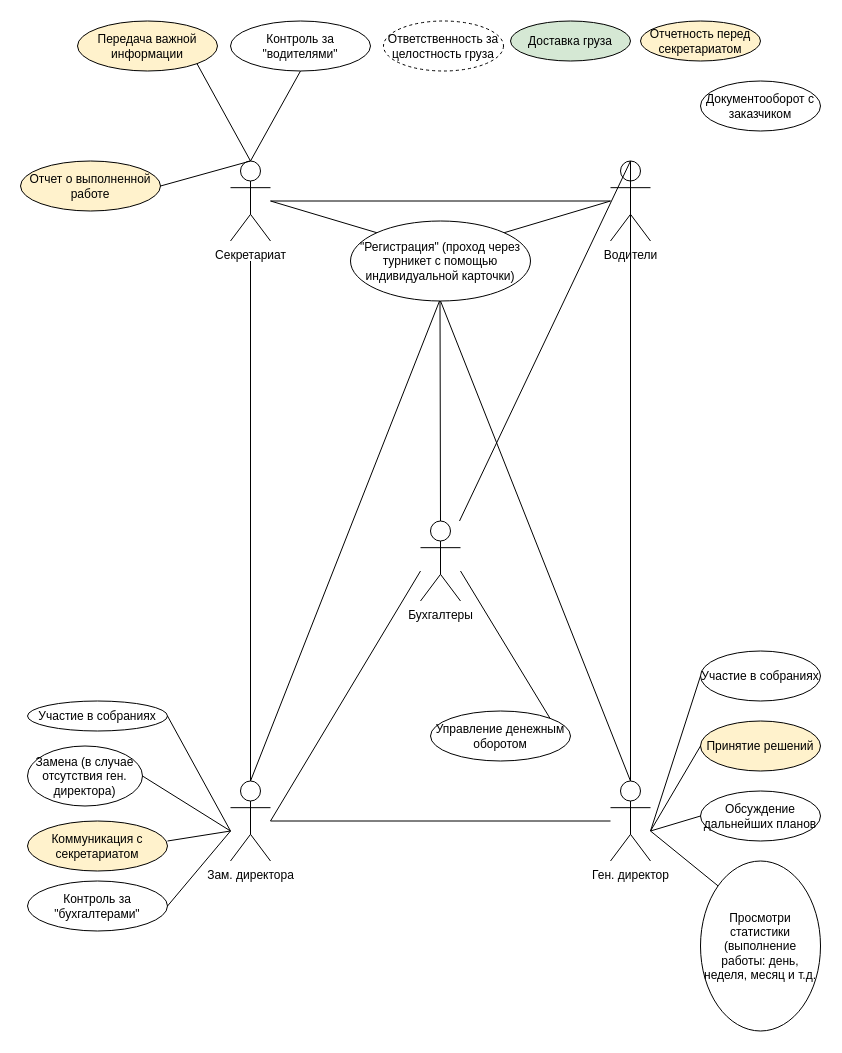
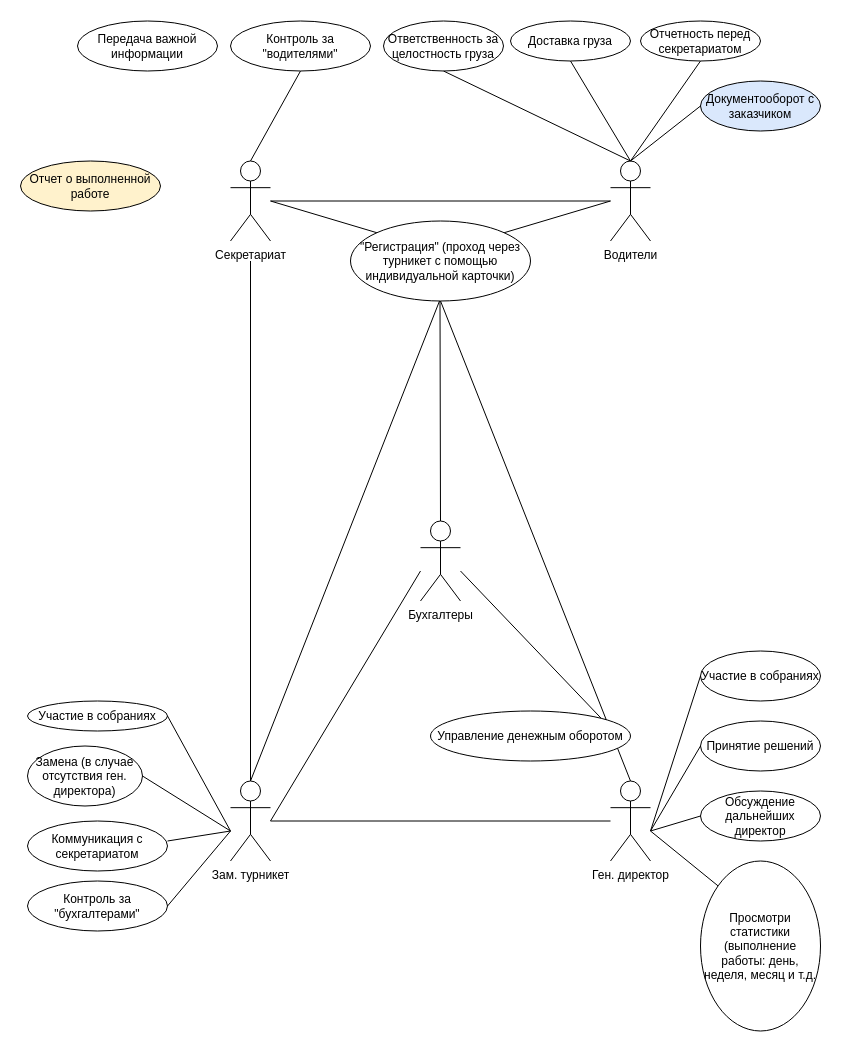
  <mxCell id="0" />
  <mxCell id="1" parent="0" />
  <mxCell id="2" value="Водители" style="shape=umlActor;verticalLabelPosition=bottom;labelBackgroundColor=#ffffff;verticalAlign=top;html=1;outlineConnect=0;" vertex="1" parent="1"><mxGeometry x="610" y="160.5" width="40" height="80" as="geometry" /></mxCell>
  <mxCell id="3" value="Секретариат" style="shape=umlActor;verticalLabelPosition=bottom;labelBackgroundColor=#ffffff;verticalAlign=top;html=1;outlineConnect=0;" vertex="1" parent="1"><mxGeometry x="230" y="160.5" width="40" height="80" as="geometry" /></mxCell>
- <mxCell id="4" value="Зам. директора" style="shape=umlActor;verticalLabelPosition=bottom;labelBackgroundColor=#ffffff;verticalAlign=top;html=1;outlineConnect=0;" vertex="1" parent="1"><mxGeometry x="230" y="780.5" width="40" height="80" as="geometry" /></mxCell>
+ <mxCell id="4" value="Зам. турникет" style="shape=umlActor;verticalLabelPosition=bottom;labelBackgroundColor=#ffffff;verticalAlign=top;html=1;outlineConnect=0;" vertex="1" parent="1"><mxGeometry x="230" y="780.5" width="40" height="80" as="geometry" /></mxCell>
  <mxCell id="5" value="Ген. директор" style="shape=umlActor;verticalLabelPosition=bottom;labelBackgroundColor=#ffffff;verticalAlign=top;html=1;outlineConnect=0;" vertex="1" parent="1"><mxGeometry x="610" y="780.5" width="40" height="80" as="geometry" /></mxCell>
  <mxCell id="6" value="Бухгалтеры" style="shape=umlActor;verticalLabelPosition=bottom;labelBackgroundColor=#ffffff;verticalAlign=top;html=1;outlineConnect=0;" vertex="1" parent="1"><mxGeometry x="420" y="520.5" width="40" height="80" as="geometry" /></mxCell>
- <mxCell id="7" value="Доставка груза" style="ellipse;whiteSpace=wrap;html=1;fillColor=#d5e8d4;" vertex="1" parent="1"><mxGeometry x="510" y="20.5" width="120" height="40" as="geometry" /></mxCell>
- <mxCell id="8" value="Документооборот с заказчиком" style="ellipse;whiteSpace=wrap;html=1;" vertex="1" parent="1"><mxGeometry x="700" y="80.5" width="120" height="50" as="geometry" /></mxCell>
- <mxCell id="9" value="Ответственность за целостность груза" style="ellipse;whiteSpace=wrap;html=1;dashed=1;" vertex="1" parent="1"><mxGeometry x="383" y="20.5" width="120" height="50" as="geometry" /></mxCell>
- <mxCell id="10" value="Отчетность перед секретариатом" style="ellipse;whiteSpace=wrap;html=1;fillColor=#fff2cc;" vertex="1" parent="1"><mxGeometry x="640" y="20.5" width="120" height="40" as="geometry" /></mxCell>
- <mxCell id="11" value="Передача важной информации" style="ellipse;whiteSpace=wrap;html=1;fillColor=#fff2cc;" vertex="1" parent="1"><mxGeometry x="77" y="20.5" width="140" height="50" as="geometry" /></mxCell>
+ <mxCell id="7" value="Доставка груза" style="ellipse;whiteSpace=wrap;html=1;" vertex="1" parent="1"><mxGeometry x="510" y="20.5" width="120" height="40" as="geometry" /></mxCell>
+ <mxCell id="8" value="Документооборот с заказчиком" style="ellipse;whiteSpace=wrap;html=1;fillColor=#dae8fc;" vertex="1" parent="1"><mxGeometry x="700" y="80.5" width="120" height="50" as="geometry" /></mxCell>
+ <mxCell id="9" value="Ответственность за целостность груза" style="ellipse;whiteSpace=wrap;html=1;" vertex="1" parent="1"><mxGeometry x="383" y="20.5" width="120" height="50" as="geometry" /></mxCell>
+ <mxCell id="10" value="Отчетность перед секретариатом" style="ellipse;whiteSpace=wrap;html=1;" vertex="1" parent="1"><mxGeometry x="640" y="20.5" width="120" height="40" as="geometry" /></mxCell>
+ <mxCell id="11" value="Передача важной информации" style="ellipse;whiteSpace=wrap;html=1;" vertex="1" parent="1"><mxGeometry x="77" y="20.5" width="140" height="50" as="geometry" /></mxCell>
  <mxCell id="12" value="&quot;Регистрация&quot; (проход через турникет с помощью индивидуальной карточки)" style="ellipse;whiteSpace=wrap;html=1;" vertex="1" parent="1"><mxGeometry x="350" y="220.5" width="180" height="80" as="geometry" /></mxCell>
  <mxCell id="13" value="Отчет о выполненной работе" style="ellipse;whiteSpace=wrap;html=1;fillColor=#fff2cc;" vertex="1" parent="1"><mxGeometry x="20" y="160.5" width="140" height="50" as="geometry" /></mxCell>
  <mxCell id="14" value="Контроль за &quot;водителями&quot;" style="ellipse;whiteSpace=wrap;html=1;" vertex="1" parent="1"><mxGeometry x="230" y="20.5" width="140" height="50" as="geometry" /></mxCell>
  <mxCell id="15" value="" style="endArrow=none;html=1;" edge="1" parent="1"><mxGeometry width="50" height="50" relative="1" as="geometry"><mxPoint x="270" y="200.5" as="sourcePoint" /><mxPoint x="610" y="200.5" as="targetPoint" /></mxGeometry></mxCell>
- <mxCell id="18" value="" style="endArrow=none;html=1;exitX=0.5;exitY=0;exitDx=0;exitDy=0;exitPerimeter=0;" edge="1" parent="1" source="2" target="6"><mxGeometry width="50" height="50" relative="1" as="geometry"><mxPoint x="660" y="200.5" as="sourcePoint" /><mxPoint x="690" y="140.5" as="targetPoint" /></mxGeometry></mxCell>
- <mxCell id="19" value="" style="endArrow=none;html=1;exitX=1;exitY=1;exitDx=0;exitDy=0;entryX=0.5;entryY=0;entryDx=0;entryDy=0;entryPerimeter=0;" edge="1" parent="1" source="11" target="3"><mxGeometry width="50" height="50" relative="1" as="geometry"><mxPoint x="190" y="155.5" as="sourcePoint" /><mxPoint x="300" y="147.5" as="targetPoint" /></mxGeometry></mxCell>
- <mxCell id="20" value="" style="endArrow=none;html=1;exitX=1;exitY=0.5;exitDx=0;exitDy=0;entryX=0.5;entryY=0;entryDx=0;entryDy=0;entryPerimeter=0;" edge="1" parent="1" source="13" target="3"><mxGeometry width="50" height="50" relative="1" as="geometry"><mxPoint x="190" y="280.5" as="sourcePoint" /><mxPoint x="310" y="300.5" as="targetPoint" /></mxGeometry></mxCell>
+ <mxCell id="16" value="" style="endArrow=none;html=1;exitX=0.5;exitY=0;exitDx=0;exitDy=0;exitPerimeter=0;entryX=0.5;entryY=1;entryDx=0;entryDy=0;" edge="1" parent="1" source="2" target="7"><mxGeometry width="50" height="50" relative="1" as="geometry"><mxPoint x="580" y="130.5" as="sourcePoint" /><mxPoint x="600" y="80.5" as="targetPoint" /></mxGeometry></mxCell>
+ <mxCell id="17" value="" style="endArrow=none;html=1;exitX=0.5;exitY=0;exitDx=0;exitDy=0;exitPerimeter=0;entryX=0.5;entryY=1;entryDx=0;entryDy=0;" edge="1" parent="1" source="2" target="9"><mxGeometry width="50" height="50" relative="1" as="geometry"><mxPoint x="550" y="140.5" as="sourcePoint" /><mxPoint x="470" y="90.5" as="targetPoint" /></mxGeometry></mxCell>
+ <mxCell id="18" value="" style="endArrow=none;html=1;exitX=0.5;exitY=0;exitDx=0;exitDy=0;exitPerimeter=0;entryX=0.5;entryY=1;entryDx=0;entryDy=0;" edge="1" parent="1" source="2" target="10"><mxGeometry width="50" height="50" relative="1" as="geometry"><mxPoint x="660" y="200.5" as="sourcePoint" /><mxPoint x="690" y="140.5" as="targetPoint" /></mxGeometry></mxCell>
  <mxCell id="21" value="" style="endArrow=none;html=1;exitX=0.5;exitY=1;exitDx=0;exitDy=0;entryX=0.5;entryY=0;entryDx=0;entryDy=0;entryPerimeter=0;" edge="1" parent="1" source="14" target="3"><mxGeometry width="50" height="50" relative="1" as="geometry"><mxPoint x="240" y="120.5" as="sourcePoint" /><mxPoint x="310" y="240.5" as="targetPoint" /></mxGeometry></mxCell>
- <mxCell id="22" value="" style="endArrow=none;html=1;exitX=0.5;exitY=0;exitDx=0;exitDy=0;exitPerimeter=0;" edge="1" parent="1" source="2" target="5"><mxGeometry width="50" height="50" relative="1" as="geometry"><mxPoint x="630" y="90.5" as="sourcePoint" /><mxPoint x="750" y="80.5" as="targetPoint" /></mxGeometry></mxCell>
+ <mxCell id="22" value="" style="endArrow=none;html=1;exitX=0.5;exitY=0;exitDx=0;exitDy=0;exitPerimeter=0;entryX=0;entryY=0.5;entryDx=0;entryDy=0;" edge="1" parent="1" source="2" target="8"><mxGeometry width="50" height="50" relative="1" as="geometry"><mxPoint x="630" y="90.5" as="sourcePoint" /><mxPoint x="750" y="80.5" as="targetPoint" /></mxGeometry></mxCell>
  <mxCell id="23" value="" style="endArrow=none;html=1;exitX=1;exitY=0;exitDx=0;exitDy=0;" edge="1" parent="1" source="12"><mxGeometry width="50" height="50" relative="1" as="geometry"><mxPoint x="440" y="440.5" as="sourcePoint" /><mxPoint x="610" y="200.5" as="targetPoint" /></mxGeometry></mxCell>
  <mxCell id="24" value="" style="endArrow=none;html=1;exitX=0;exitY=0;exitDx=0;exitDy=0;" edge="1" parent="1" source="12"><mxGeometry width="50" height="50" relative="1" as="geometry"><mxPoint x="513.64" y="242.216" as="sourcePoint" /><mxPoint x="270" y="200.5" as="targetPoint" /></mxGeometry></mxCell>
- <mxCell id="25" value="Коммуникация с секретариатом" style="ellipse;whiteSpace=wrap;html=1;fillColor=#fff2cc;" vertex="1" parent="1"><mxGeometry x="27" y="820.5" width="140" height="50" as="geometry" /></mxCell>
+ <mxCell id="25" value="Коммуникация с секретариатом" style="ellipse;whiteSpace=wrap;html=1;" vertex="1" parent="1"><mxGeometry x="27" y="820.5" width="140" height="50" as="geometry" /></mxCell>
  <mxCell id="26" value="Замена (в случае отсутствия ген. директора)" style="ellipse;whiteSpace=wrap;html=1;" vertex="1" parent="1"><mxGeometry x="27" y="745.5" width="115" height="60" as="geometry" /></mxCell>
  <mxCell id="27" value="Контроль за &quot;бухгалтерами&quot;" style="ellipse;whiteSpace=wrap;html=1;" vertex="1" parent="1"><mxGeometry x="27" y="880.5" width="140" height="50" as="geometry" /></mxCell>
  <mxCell id="28" value="" style="endArrow=none;html=1;entryX=1;entryY=0.5;entryDx=0;entryDy=0;" edge="1" parent="1" target="26"><mxGeometry width="50" height="50" relative="1" as="geometry"><mxPoint x="230" y="830.5" as="sourcePoint" /><mxPoint x="167" y="750.5" as="targetPoint" /></mxGeometry></mxCell>
  <mxCell id="29" value="" style="endArrow=none;html=1;" edge="1" parent="1"><mxGeometry width="50" height="50" relative="1" as="geometry"><mxPoint x="167" y="840.5" as="sourcePoint" /><mxPoint x="230" y="830.5" as="targetPoint" /></mxGeometry></mxCell>
  <mxCell id="30" value="" style="endArrow=none;html=1;exitX=1;exitY=0.5;exitDx=0;exitDy=0;" edge="1" parent="1" source="27"><mxGeometry width="50" height="50" relative="1" as="geometry"><mxPoint x="177" y="850.5" as="sourcePoint" /><mxPoint x="230" y="830.5" as="targetPoint" /></mxGeometry></mxCell>
  <mxCell id="31" value="" style="endArrow=none;html=1;" edge="1" parent="1"><mxGeometry width="50" height="50" relative="1" as="geometry"><mxPoint x="250" y="780.5" as="sourcePoint" /><mxPoint x="250" y="260.5" as="targetPoint" /></mxGeometry></mxCell>
  <mxCell id="32" value="" style="endArrow=none;html=1;exitX=0.5;exitY=0;exitDx=0;exitDy=0;exitPerimeter=0;" edge="1" parent="1" source="6"><mxGeometry width="50" height="50" relative="1" as="geometry"><mxPoint x="439" y="510.5" as="sourcePoint" /><mxPoint x="439.5" y="300.5" as="targetPoint" /></mxGeometry></mxCell>
  <mxCell id="33" value="" style="endArrow=none;html=1;exitX=0.5;exitY=0;exitDx=0;exitDy=0;exitPerimeter=0;" edge="1" parent="1" source="4"><mxGeometry width="50" height="50" relative="1" as="geometry"><mxPoint x="439.5" y="390.5" as="sourcePoint" /><mxPoint x="439" y="300.5" as="targetPoint" /></mxGeometry></mxCell>
  <mxCell id="34" value="" style="endArrow=none;html=1;exitX=0.5;exitY=0;exitDx=0;exitDy=0;exitPerimeter=0;" edge="1" parent="1" source="5"><mxGeometry width="50" height="50" relative="1" as="geometry"><mxPoint x="260" y="560.5" as="sourcePoint" /><mxPoint x="440" y="300.5" as="targetPoint" /></mxGeometry></mxCell>
  <mxCell id="35" value="" style="endArrow=none;html=1;" edge="1" parent="1"><mxGeometry width="50" height="50" relative="1" as="geometry"><mxPoint x="270" y="820.5" as="sourcePoint" /><mxPoint x="610" y="820.5" as="targetPoint" /></mxGeometry></mxCell>
  <mxCell id="36" value="" style="endArrow=none;html=1;" edge="1" parent="1"><mxGeometry width="50" height="50" relative="1" as="geometry"><mxPoint x="270" y="820.5" as="sourcePoint" /><mxPoint x="420" y="570.5" as="targetPoint" /></mxGeometry></mxCell>
- <mxCell id="37" value="Управление денежным оборотом" style="ellipse;whiteSpace=wrap;html=1;" vertex="1" parent="1"><mxGeometry x="430" y="710.5" width="140" height="50" as="geometry" /></mxCell>
+ <mxCell id="37" value="Управление денежным оборотом" style="ellipse;whiteSpace=wrap;html=1;" vertex="1" parent="1"><mxGeometry x="430" y="710.5" width="200" height="50" as="geometry" /></mxCell>
  <mxCell id="38" value="" style="endArrow=none;html=1;entryX=1;entryY=0;entryDx=0;entryDy=0;" edge="1" parent="1" target="37"><mxGeometry width="50" height="50" relative="1" as="geometry"><mxPoint x="460" y="570.5" as="sourcePoint" /><mxPoint x="530" y="710.5" as="targetPoint" /></mxGeometry></mxCell>
- <mxCell id="39" value="Принятие решений" style="ellipse;whiteSpace=wrap;html=1;fillColor=#fff2cc;" vertex="1" parent="1"><mxGeometry x="700" y="720.5" width="120" height="50" as="geometry" /></mxCell>
- <mxCell id="40" value="Обсуждение дальнейших планов" style="ellipse;whiteSpace=wrap;html=1;" vertex="1" parent="1"><mxGeometry x="700" y="790.5" width="120" height="50" as="geometry" /></mxCell>
+ <mxCell id="39" value="Принятие решений" style="ellipse;whiteSpace=wrap;html=1;" vertex="1" parent="1"><mxGeometry x="700" y="720.5" width="120" height="50" as="geometry" /></mxCell>
+ <mxCell id="40" value="Обсуждение дальнейших директор" style="ellipse;whiteSpace=wrap;html=1;" vertex="1" parent="1"><mxGeometry x="700" y="790.5" width="120" height="50" as="geometry" /></mxCell>
  <mxCell id="41" value="Просмотри статистики (выполнение работы: день, неделя, месяц и т.д." style="ellipse;whiteSpace=wrap;html=1;" vertex="1" parent="1"><mxGeometry x="700" y="860.5" width="120" height="170" as="geometry" /></mxCell>
  <mxCell id="42" value="Участие в собраниях" style="ellipse;whiteSpace=wrap;html=1;" vertex="1" parent="1"><mxGeometry x="700" y="650.5" width="120" height="50" as="geometry" /></mxCell>
  <mxCell id="43" value="Участие в собраниях" style="ellipse;whiteSpace=wrap;html=1;" vertex="1" parent="1"><mxGeometry x="27" y="700.5" width="140" height="30" as="geometry" /></mxCell>
  <mxCell id="44" value="" style="endArrow=none;html=1;entryX=1;entryY=0.5;entryDx=0;entryDy=0;" edge="1" parent="1" target="43"><mxGeometry width="50" height="50" relative="1" as="geometry"><mxPoint x="230" y="830.5" as="sourcePoint" /><mxPoint x="177" y="785.5" as="targetPoint" /></mxGeometry></mxCell>
  <mxCell id="45" value="" style="endArrow=none;html=1;entryX=0;entryY=0.5;entryDx=0;entryDy=0;" edge="1" parent="1" target="42"><mxGeometry width="50" height="50" relative="1" as="geometry"><mxPoint x="650" y="830.5" as="sourcePoint" /><mxPoint x="690" y="710.5" as="targetPoint" /></mxGeometry></mxCell>
  <mxCell id="46" value="" style="endArrow=none;html=1;entryX=0;entryY=0.5;entryDx=0;entryDy=0;" edge="1" parent="1" target="39"><mxGeometry width="50" height="50" relative="1" as="geometry"><mxPoint x="650" y="830.5" as="sourcePoint" /><mxPoint x="710" y="685.5" as="targetPoint" /></mxGeometry></mxCell>
  <mxCell id="47" value="" style="endArrow=none;html=1;entryX=0;entryY=0.5;entryDx=0;entryDy=0;" edge="1" parent="1" target="40"><mxGeometry width="50" height="50" relative="1" as="geometry"><mxPoint x="650" y="830.5" as="sourcePoint" /><mxPoint x="710" y="755.5" as="targetPoint" /></mxGeometry></mxCell>
  <mxCell id="48" value="" style="endArrow=none;html=1;entryX=0;entryY=0;entryDx=0;entryDy=0;" edge="1" parent="1" target="41"><mxGeometry width="50" height="50" relative="1" as="geometry"><mxPoint x="650" y="830.5" as="sourcePoint" /><mxPoint x="710" y="825.5" as="targetPoint" /></mxGeometry></mxCell>
